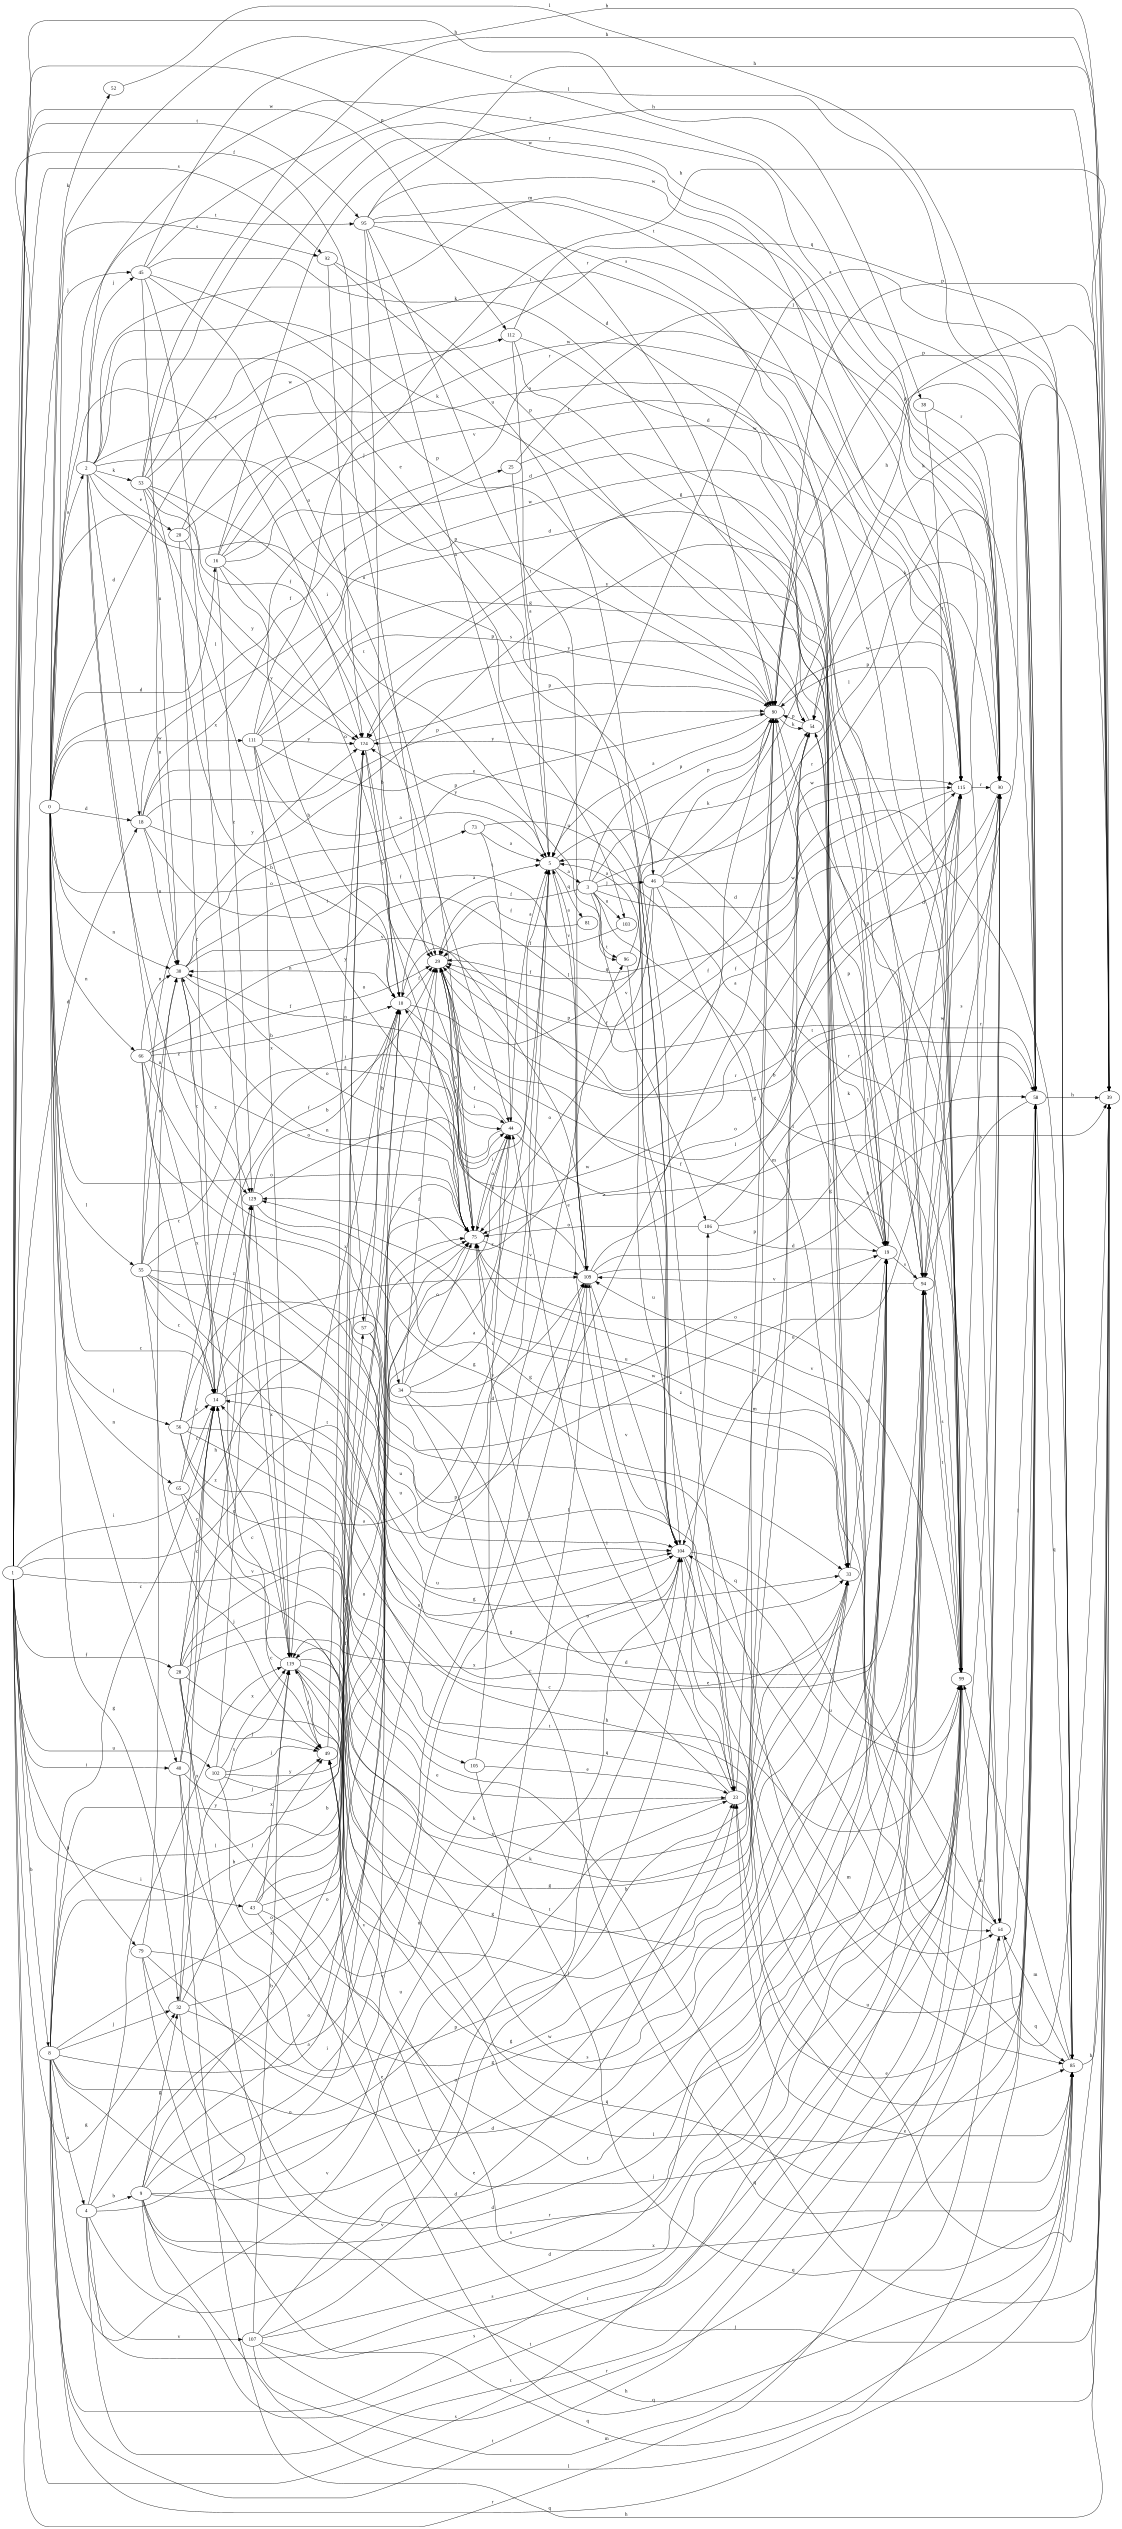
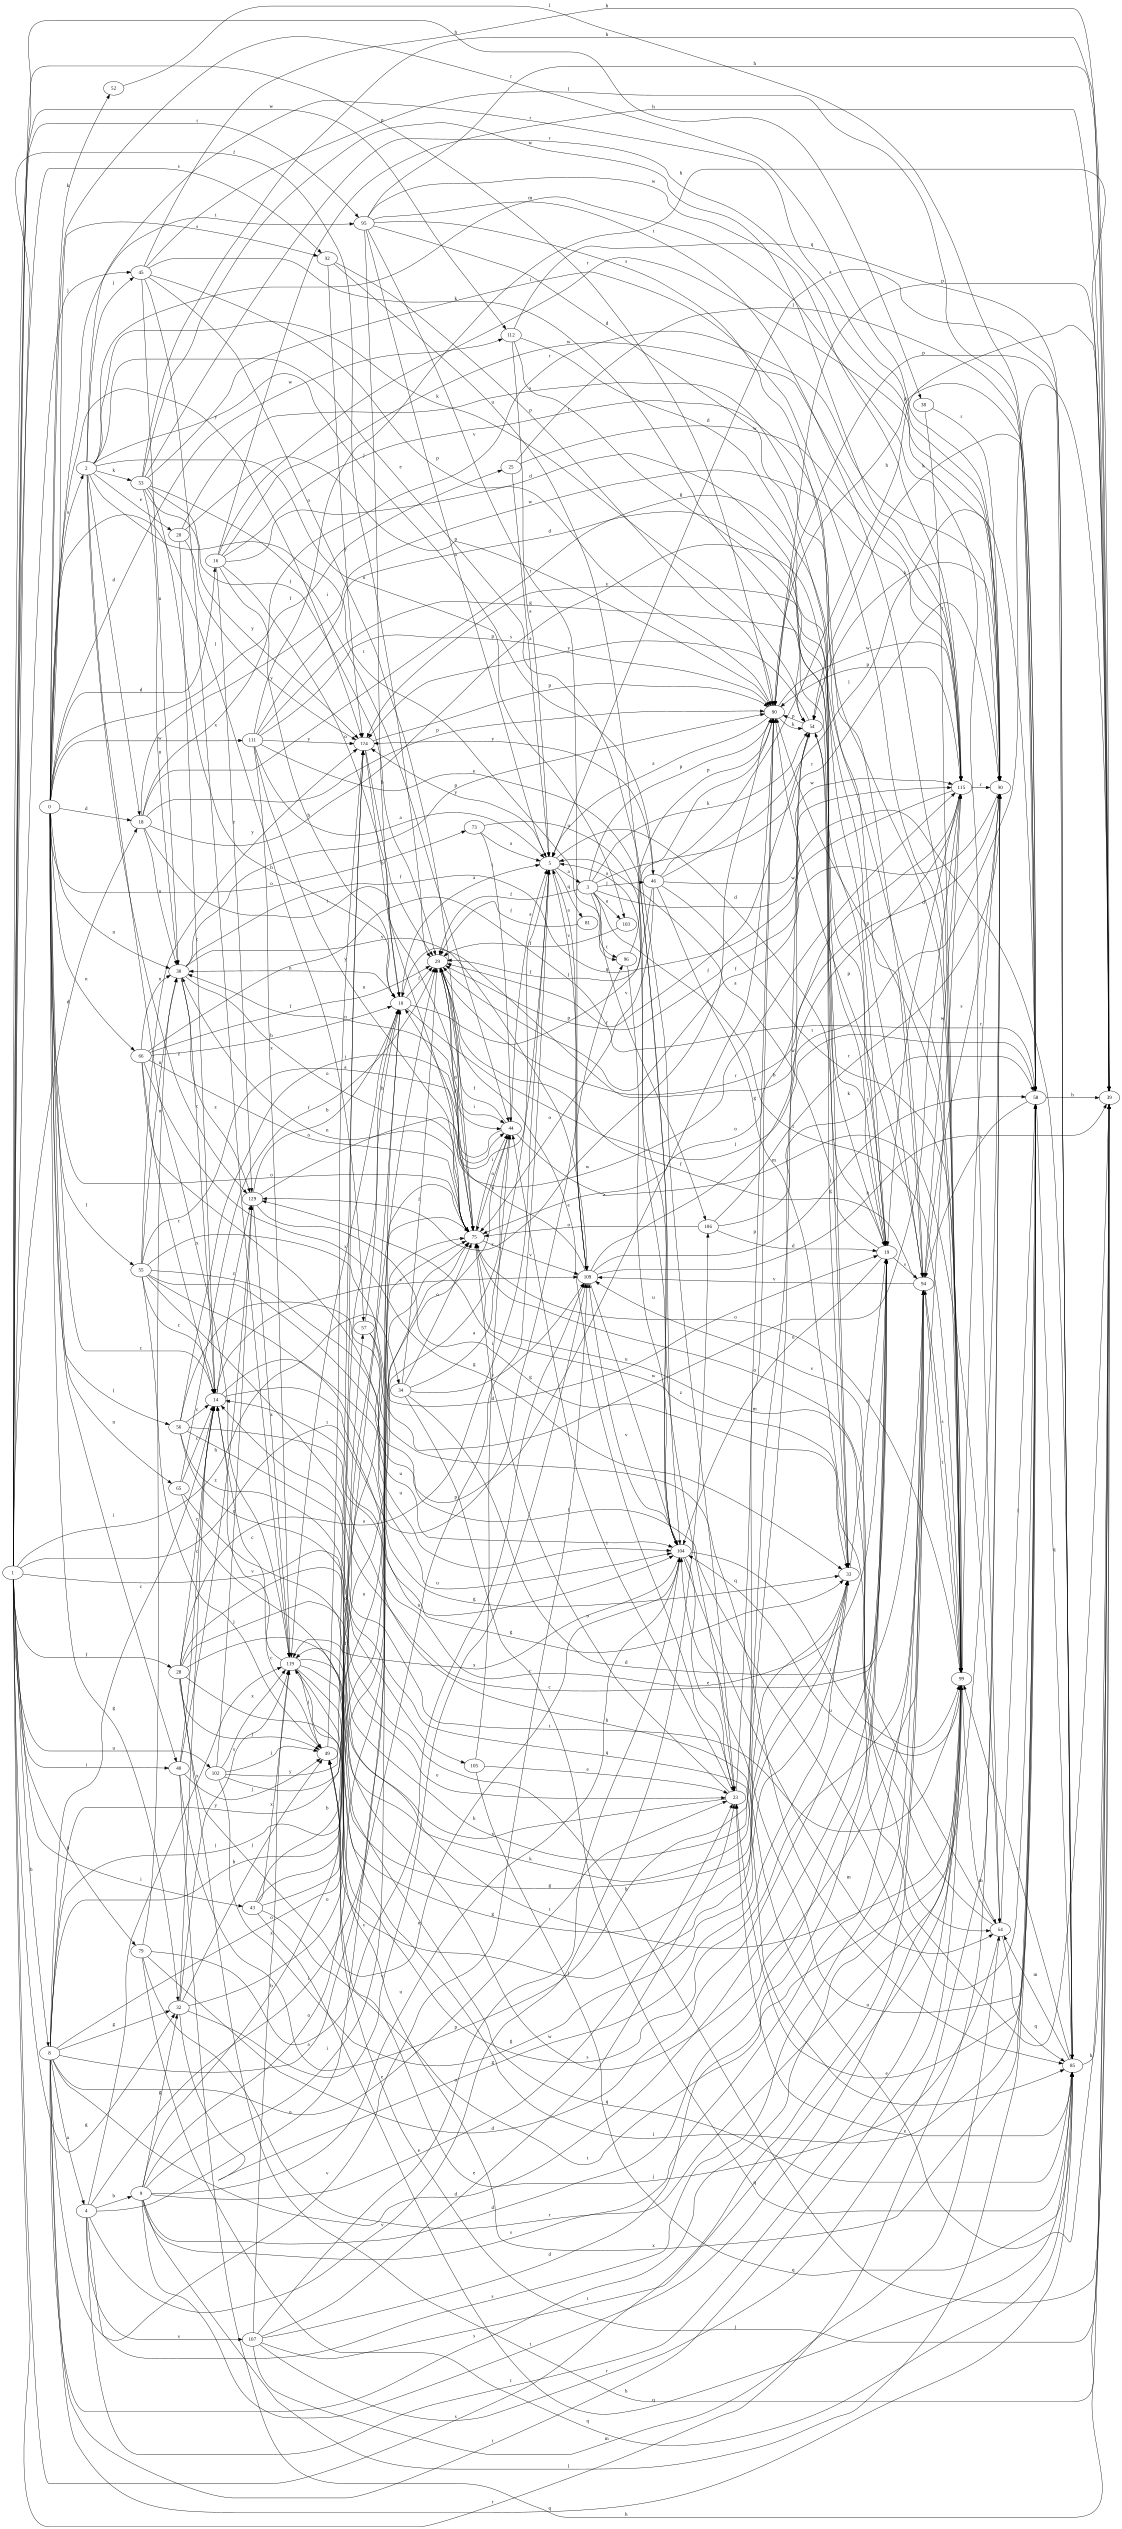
  strict digraph {
    fontname="Liberation Serif"
    rankdir=LR
    node [fontname="Liberation Serif"]
    edge [fontname="Liberation Serif"]
    0
    2
    14
    16
    18
    25
    32
    40
    52
    55
    56
    57
    65
    66
    n15 [label=30]
    73
    75
    90
    92
    95
    111
    112
    124
    45
    96
    20
    23
    46
    53
    54
    64
    103
    119
    129
    109
    104
    33
    99
    115
    19
    10
    39
    80
    94
    44
    5
    58
    49
    85
    29
    1
    8
    28
    34
    38
    43
    79
    102
    105
    4
    3
    106
    9
    107
    81
    0 -> 2 [label=a]
    0 -> 14 [label=c]
    0 -> 16 [label=d]
    0 -> 18 [label=d]
    0 -> 25 [label=f]
    0 -> 32 [label=g]
    0 -> 40 [label=i]
    0 -> 52 [label=k]
    0 -> 55 [label=l]
    0 -> 56 [label=l]
    0 -> 57 [label=l]
    0 -> 65 [label=n]
    0 -> 66 [label=n]
    0 -> n15 [label=n]
    0 -> 73 [label=o]
    0 -> 75 [label=o]
    0 -> 90 [label=r]
    0 -> 92 [label=s]
    0 -> 95 [label=t]
    0 -> 111 [label=w]
    0 -> 112 [label=w]
    0 -> 124 [label=y]
    2 -> 18 [label=d]
    2 -> 90 [label=r]
    2 -> 45 [label=j]
    2 -> 96 [label=t]
    2 -> 20 [label=e]
    2 -> 23 [label=e]
    2 -> 46 [label=j]
    2 -> 53 [label=k]
    2 -> 54 [label=k]
    2 -> 64 [label=m]
    2 -> 103 [label=u]
    2 -> 119 [label=x]
    2 -> 129 [label=z]
    14 -> 129 [label=z]
    14 -> 109 [label=v]
    14 -> 104 [label=u]
    14 -> 33 [label=g]
    16 -> 75 [label=o]
    16 -> 90 [label=r]
    16 -> 129 [label=z]
    16 -> 99 [label=t]
    16 -> 115 [label=w]
    16 -> 19 [label=d]
    16 -> 10 [label=b]
    16 -> 39 [label=h]
    18 -> n15 [label=n]
    18 -> 90 [label=r]
    18 -> 99 [label=t]
    18 -> 115 [label=w]
    18 -> 80 [label=p]
    18 -> 94 [label=s]
    18 -> 44 [label=i]
    25 -> 115 [label=w]
    25 -> 5 [label=a]
    25 -> 58 [label=l]
    32 -> 14 [label=c]
    32 -> 75 [label=o]
    32 -> 119 [label=x]
    32 -> 109 [label=v]
    32 -> 33 [label=g]
    32 -> 49 [label=j]
    40 -> 14 [label=c]
    40 -> 129 [label=z]
    40 -> 39 [label=h]
    40 -> 80 [label=p]
    40 -> 49 [label=j]
    52 -> 58 [label=l]
    55 -> 14 [label=c]
    55 -> n15 [label=n]
    55 -> 124 [label=y]
    55 -> 104 [label=u]
    55 -> 33 [label=g]
    55 -> 19 [label=d]
    55 -> 39 [label=h]
    55 -> 5 [label=a]
    55 -> 58 [label=l]
    55 -> 49 [label=j]
    56 -> 14 [label=c]
    56 -> 104 [label=u]
    56 -> 99 [label=t]
    56 -> 39 [label=h]
    56 -> 80 [label=p]
    56 -> 44 [label=i]
    56 -> 85 [label=q]
    57 -> 115 [label=w]
    57 -> 10 [label=b]
    57 -> 85 [label=q]
    65 -> 14 [label=c]
    65 -> 99 [label=t]
    65 -> 85 [label=q]
    65 -> 29 [label=f]
    66 -> 14 [label=c]
    66 -> n15 [label=n]
    66 -> 75 [label=o]
    66 -> 104 [label=u]
    66 -> 33 [label=g]
    66 -> 10 [label=b]
    66 -> 58 [label=l]
    66 -> 29 [label=f]
    n15 -> 14 [label=c]
    n15 -> 75 [label=o]
    n15 -> 129 [label=z]
    n15 -> 109 [label=v]
    n15 -> 80 [label=p]
    n15 -> 85 [label=q]
    73 -> 104 [label=u]
    73 -> 44 [label=i]
    73 -> 5 [label=a]
    75 -> n15 [label=n]
    75 -> 64 [label=m]
    75 -> 109 [label=v]
    75 -> 44 [label=i]
    75 -> 29 [label=f]
    90 -> 54 [label=k]
    90 -> 94 [label=s]
    90 -> 29 [label=f]
    92 -> 124 [label=y]
    92 -> 104 [label=u]
    92 -> 80 [label=p]
    95 -> 109 [label=v]
    95 -> 99 [label=t]
    95 -> 115 [label=w]
    95 -> 19 [label=d]
    95 -> 10 [label=b]
    95 -> 39 [label=h]
    95 -> 94 [label=s]
    95 -> 5 [label=a]
    111 -> 75 [label=o]
    111 -> 124 [label=y]
    111 -> 23 [label=e]
    111 -> 119 [label=x]
    111 -> 33 [label=g]
    111 -> 19 [label=d]
    111 -> 39 [label=h]
    111 -> 80 [label=p]
    111 -> 5 [label=a]
    112 -> 33 [label=g]
    112 -> 19 [label=d]
    112 -> 5 [label=a]
    112 -> 85 [label=q]
    124 -> 10 [label=b]
    124 -> 80 [label=p]
    124 -> 29 [label=f]
    45 -> n15 [label=n]
    45 -> 75 [label=o]
    45 -> 54 [label=k]
    45 -> 119 [label=x]
    45 -> 39 [label=h]
    45 -> 80 [label=p]
    45 -> 58 [label=l]
    96 -> 104 [label=u]
    96 -> 80 [label=p]
    20 -> 14 [label=c]
    20 -> 124 [label=y]
    20 -> 80 [label=p]
    20 -> 94 [label=s]
    23 -> 75 [label=o]
    23 -> 119 [label=x]
    23 -> 80 [label=p]
    23 -> 44 [label=i]
    46 -> 75 [label=o]
    46 -> 124 [label=y]
    46 -> 33 [label=g]
    46 -> 99 [label=t]
    46 -> 115 [label=w]
    46 -> 39 [label=h]
    46 -> 58 [label=l]
    46 -> 29 [label=f]
    53 -> n15 [label=n]
    53 -> 90 [label=r]
    53 -> 124 [label=y]
    53 -> 99 [label=t]
    53 -> 115 [label=w]
    53 -> 10 [label=b]
    53 -> 39 [label=h]
    53 -> 44 [label=i]
    53 -> 29 [label=f]
    54 -> 124 [label=y]
    54 -> 33 [label=g]
    54 -> 80 [label=p]
    54 -> 29 [label=f]
    64 -> 75 [label=o]
    64 -> 109 [label=v]
    64 -> 58 [label=l]
    64 -> 49 [label=j]
    64 -> 85 [label=q]
    103 -> 29 [label=f]
    119 -> 14 [label=c]
    119 -> 54 [label=k]
    119 -> 33 [label=g]
    119 -> 94 [label=s]
    119 -> 58 [label=l]
    119 -> 49 [label=j]
    129 -> 119 [label=x]
    129 -> 33 [label=g]
    129 -> 115 [label=w]
    129 -> 10 [label=b]
    109 -> 104 [label=u]
    109 -> 115 [label=w]
    109 -> 10 [label=b]
    109 -> 39 [label=h]
    109 -> 5 [label=a]
    109 -> 58 [label=l]
    104 -> 23 [label=e]
    104 -> 64 [label=m]
    104 -> 119 [label=x]
    104 -> 109 [label=v]
    104 -> 99 [label=t]
    104 -> 5 [label=a]
    33 -> 19 [label=d]
    33 -> 49 [label=j]
    99 -> 75 [label=o]
    99 -> 90 [label=r]
    99 -> 64 [label=m]
    99 -> 104 [label=u]
    99 -> 80 [label=p]
    99 -> 94 [label=s]
    115 -> 75 [label=o]
    115 -> 90 [label=r]
    115 -> 19 [label=d]
    115 -> 80 [label=p]
    115 -> 29 [label=f]
    19 -> 14 [label=c]
    19 -> 124 [label=y]
    19 -> 54 [label=k]
    19 -> 104 [label=u]
    19 -> 94 [label=s]
    19 -> 5 [label=a]
    10 -> n15 [label=n]
    10 -> 119 [label=x]
    10 -> 80 [label=p]
    10 -> 5 [label=a]
    10 -> 58 [label=l]
    10 -> 29 [label=f]
    39 -> 129 [label=z]
    39 -> 10 [label=b]
    39 -> 80 [label=p]
    39 -> 49 [label=j]
    80 -> 54 [label=k]
    80 -> 129 [label=z]
    80 -> 115 [label=w]
    80 -> 5 [label=a]
    94 -> 14 [label=c]
    94 -> 109 [label=v]
    94 -> 99 [label=t]
    94 -> 115 [label=w]
    94 -> 80 [label=p]
    94 -> 29 [label=f]
    44 -> n15 [label=n]
    44 -> 75 [label=o]
    44 -> 64 [label=m]
    44 -> 5 [label=a]
    44 -> 29 [label=f]
    5 -> 124 [label=y]
    5 -> 109 [label=v]
    5 -> 19 [label=d]
    5 -> 3 [label=a]
    5 -> 81 [label=q]
    58 -> 23 [label=e]
    58 -> 54 [label=k]
    58 -> 119 [label=x]
    58 -> 104 [label=u]
    58 -> 39 [label=h]
    58 -> 80 [label=p]
    58 -> 94 [label=s]
    58 -> 85 [label=q]
    49 -> 14 [label=c]
    49 -> 124 [label=y]
    85 -> 23 [label=e]
    85 -> 64 [label=m]
    85 -> 99 [label=t]
    85 -> 39 [label=h]
    85 -> 80 [label=p]
    85 -> 5 [label=a]
    29 -> 75 [label=o]
    29 -> 90 [label=r]
    29 -> 23 [label=e]
    29 -> 44 [label=i]
    1 -> 18 [label=d]
    1 -> 32 [label=g]
    1 -> 40 [label=i]
    1 -> 90 [label=r]
    1 -> 92 [label=s]
    1 -> 95 [label=t]
    1 -> 112 [label=w]
    1 -> 45 [label=j]
    1 -> 96 [label=t]
    1 -> 80 [label=p]
    1 -> 94 [label=s]
    1 -> 29 [label=f]
    1 -> 8 [label=b]
    1 -> 28 [label=f]
    1 -> 34 [label=h]
    1 -> 38 [label=h]
    1 -> 43 [label=i]
    1 -> 79 [label=p]
    1 -> 102 [label=u]
    1 -> 105 [label=v]
    8 -> 14 [label=c]
-   8 -> 32 [label=j]
+   8 -> 32 [label=g]
    8 -> 57 [label=l]
    8 -> 75 [label=o]
    8 -> 124 [label=y]
    8 -> 23 [label=e]
    8 -> 109 [label=v]
    8 -> 99 [label=t]
    8 -> 19 [label=d]
    8 -> 10 [label=b]
    8 -> 94 [label=s]
    8 -> 5 [label=a]
    8 -> 85 [label=q]
    8 -> 4 [label=a]
    28 -> 14 [label=c]
    28 -> 23 [label=e]
    28 -> 54 [label=k]
    28 -> 104 [label=u]
    28 -> 33 [label=g]
    28 -> 115 [label=w]
    28 -> 39 [label=h]
    28 -> 5 [label=a]
    28 -> 49 [label=j]
    34 -> 75 [label=o]
    34 -> 109 [label=v]
    34 -> 19 [label=d]
    34 -> 5 [label=a]
    34 -> 85 [label=q]
    34 -> 29 [label=f]
    38 -> 90 [label=r]
    38 -> 99 [label=t]
    43 -> 75 [label=o]
    43 -> 119 [label=x]
    43 -> 99 [label=t]
    43 -> 10 [label=b]
    43 -> 85 [label=q]
    43 -> 29 [label=f]
    79 -> n15 [label=n]
    79 -> 90 [label=r]
    79 -> 109 [label=v]
    79 -> 19 [label=d]
    79 -> 85 [label=q]
    102 -> 75 [label=o]
    102 -> 124 [label=y]
    102 -> 119 [label=x]
    102 -> 129 [label=z]
    102 -> 33 [label=g]
    102 -> 49 [label=j]
    105 -> 23 [label=e]
    105 -> 44 [label=i]
    105 -> 85 [label=q]
    4 -> 75 [label=o]
    4 -> 119 [label=x]
    4 -> 99 [label=t]
    4 -> 94 [label=s]
    4 -> 44 [label=i]
    4 -> 106 [label=v]
    4 -> 9 [label=b]
    4 -> 107 [label=v]
    3 -> 90 [label=r]
    3 -> 96 [label=t]
    3 -> 46 [label=j]
    3 -> 54 [label=k]
    3 -> 103 [label=u]
    3 -> 99 [label=t]
    3 -> 115 [label=w]
    3 -> 80 [label=p]
    3 -> 29 [label=f]
    3 -> 106 [label=v]
    106 -> 75 [label=o]
    106 -> 90 [label=r]
    106 -> 19 [label=d]
    106 -> 58 [label=l]
    9 -> 32 [label=g]
    9 -> 75 [label=o]
    9 -> 23 [label=e]
    9 -> 104 [label=u]
    9 -> 99 [label=t]
    9 -> 19 [label=d]
    9 -> 10 [label=b]
    9 -> 94 [label=s]
    9 -> 44 [label=i]
    9 -> 58 [label=l]
    107 -> 90 [label=r]
    107 -> 23 [label=e]
    107 -> 64 [label=m]
    107 -> 119 [label=x]
    107 -> 104 [label=u]
    107 -> 99 [label=t]
    107 -> 19 [label=d]
    81 -> 29 [label=f]
  }
